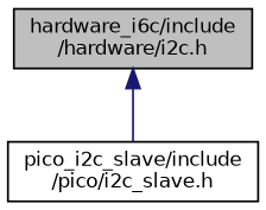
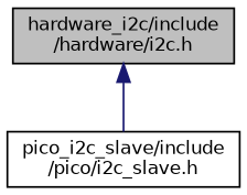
  digraph {
    node [color=black fontname=Helvetica fontsize=10 shape=record style=filled]
-   n1 [fillcolor=grey75 fontcolor=black height=0.2 label="hardware_i6c/include\l/hardware/i2c.h" width=0.4]
+   n1 [fillcolor=grey75 fontcolor=black height=0.2 label="hardware_i2c/include\l/hardware/i2c.h" width=0.4]
    n2 [fillcolor=white height=0.2 label="pico_i2c_slave/include\l/pico/i2c_slave.h" width=0.4]
    n1 -> n2 [color=midnightblue dir=back fontname=Helvetica fontsize=10 labelfontname=Helvetica labelfontsize=10 style=solid]
  }
